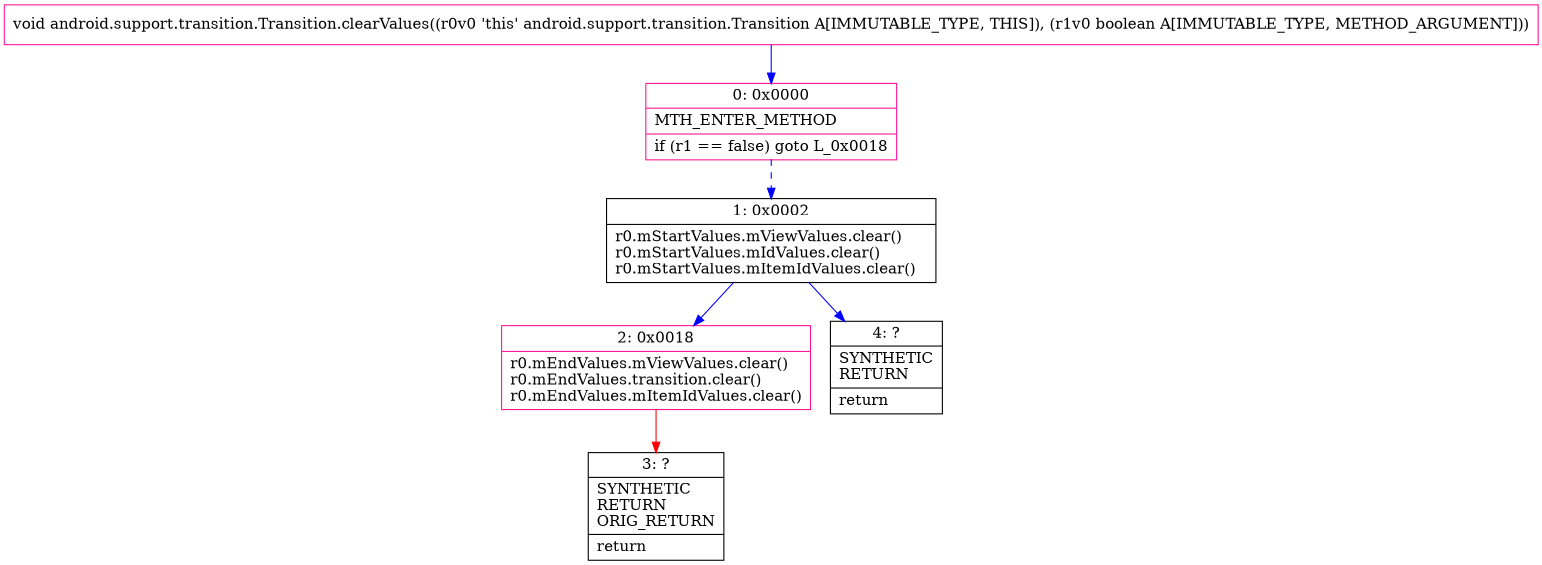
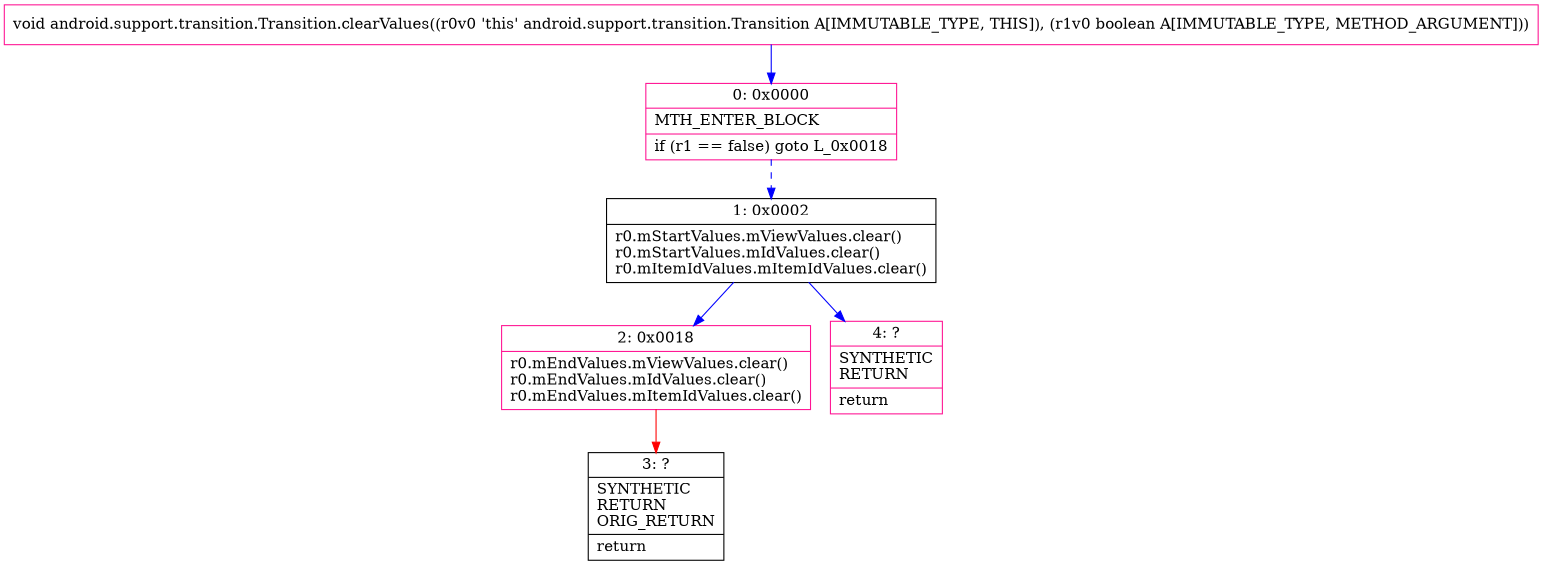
  digraph {
    node [color=deeppink shape=record]
    edge [color=blue]
-   n1 [label="{0\:\ 0x0000|MTH_ENTER_METHOD\l|if (r1 == false) goto L_0x0018\l}"]
-   n2 [color=black label="{1\:\ 0x0002|r0.mStartValues.mViewValues.clear()\lr0.mStartValues.mIdValues.clear()\lr0.mStartValues.mItemIdValues.clear()\l}"]
-   n3 [label="{2\:\ 0x0018|r0.mEndValues.mViewValues.clear()\lr0.mEndValues.transition.clear()\lr0.mEndValues.mItemIdValues.clear()\l}"]
-   n4 [color=black label="{4\:\ ?|SYNTHETIC\lRETURN\l|return\l}"]
+   n1 [label="{0\:\ 0x0000|MTH_ENTER_BLOCK\l|if (r1 == false) goto L_0x0018\l}"]
+   n2 [color=black label="{1\:\ 0x0002|r0.mStartValues.mViewValues.clear()\lr0.mStartValues.mIdValues.clear()\lr0.mItemIdValues.mItemIdValues.clear()\l}"]
+   n3 [label="{2\:\ 0x0018|r0.mEndValues.mViewValues.clear()\lr0.mEndValues.mIdValues.clear()\lr0.mEndValues.mItemIdValues.clear()\l}"]
+   n4 [label="{4\:\ ?|SYNTHETIC\lRETURN\l|return\l}"]
    n5 [color=black label="{3\:\ ?|SYNTHETIC\lRETURN\lORIG_RETURN\l|return\l}"]
    n6 [label="{void android.support.transition.Transition.clearValues((r0v0 'this' android.support.transition.Transition A[IMMUTABLE_TYPE, THIS]), (r1v0 boolean A[IMMUTABLE_TYPE, METHOD_ARGUMENT])) }"]
    n1 -> n2 [style=dashed]
    n2 -> n3
    n2 -> n4
    n3 -> n5 [color=red]
    n6 -> n1
  }
